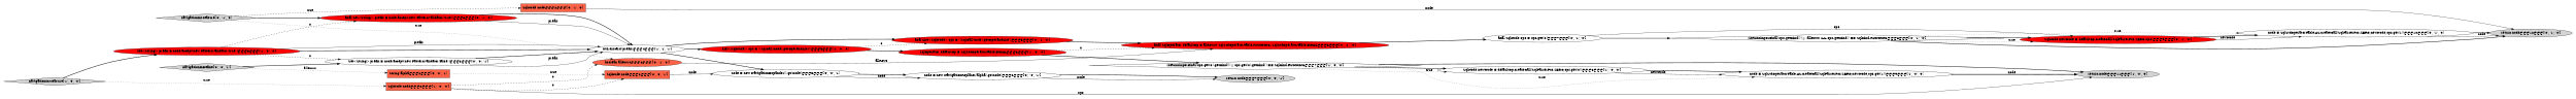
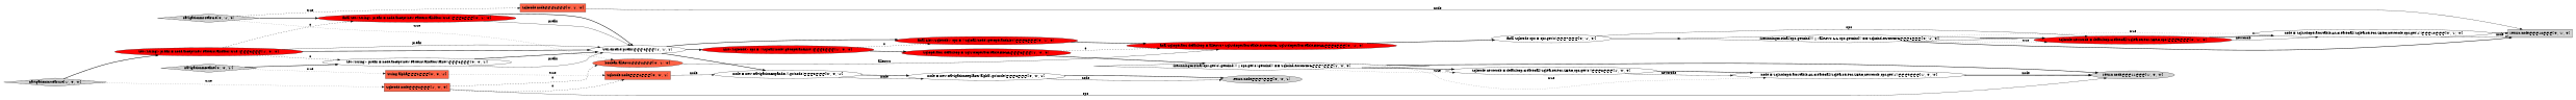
  digraph {
    rankdir=LR
    node [fillcolor=white shape=ellipse style=filled]
    edge [style=bold]
    n1 [fillcolor=tomato label="boolean allRows@@@2@@@['0', '1', '0']"]
    n2 [fillcolor=red label="final SqlOperator defaultOp = allRows? SqlStdOperatorTable.RUNNING: SqlStdOperatorTable.FINAL@@@6@@@['0', '1', '0']"]
    n3 [label="final SqlNode op0 = ops.get(0)@@@7@@@['0', '1', '0']"]
    n4 [fillcolor=lightgray label="navigationInMeasure['1', '0', '0']" shape=diamond]
    n5 [fillcolor=tomato label="SqlNode node@@@2@@@['1', '0', '0']" shape=box]
    n6 [fillcolor=red label="Set<String> prefix = node.accept(new PatternValidator(true))@@@3@@@['1', '0', '0']"]
    n7 [fillcolor=lightgray label="return node@@@11@@@['1', '0', '0']"]
    n8 [fillcolor=tomato label="SqlNode node@@@2@@@['0', '0', '1']" shape=box]
    n9 [label="Set<String> prefix = node.accept(new PatternValidator(false))@@@3@@@['0', '0', '1']"]
    n10 [label="Util.discard(prefix)@@@4@@@['1', '1', '1']"]
    n11 [fillcolor=red label="final Set<String> prefix = node.accept(new PatternValidator(true))@@@3@@@['0', '1', '0']"]
    n12 [label="node = new NavigationReplacer(alpha).go(node)@@@6@@@['0', '0', '1']"]
    n13 [fillcolor=lightgray label="return node@@@7@@@['0', '0', '1']"]
    n14 [label="node = new NavigationExpander().go(node)@@@5@@@['0', '0', '1']"]
    n15 [fillcolor=red label="final List<SqlNode> ops = ((SqlCall)node).getOperandList()@@@5@@@['0', '1', '0']"]
    n16 [fillcolor=red label="List<SqlNode> ops = ((SqlCall)node).getOperandList()@@@5@@@['1', '0', '0']"]
    n17 [label="!isRunningOrFinal(ops.get(0).getKind()) || ops.get(0).getKind() == SqlKind.RUNNING@@@7@@@['1', '0', '0']" shape=diamond]
    n18 [label="SqlNode newNode = defaultOp.createCall(SqlParserPos.ZERO,ops.get(0))@@@8@@@['1', '0', '0']"]
    n19 [label="node = SqlStdOperatorTable.AS.createCall(SqlParserPos.ZERO,newNode,ops.get(1))@@@9@@@['1', '0', '0']"]
    n20 [fillcolor=red label="SqlOperator defaultOp = SqlStdOperatorTable.FINAL@@@6@@@['1', '0', '0']"]
    n21 [fillcolor=red label="SqlNode newNode = defaultOp.createCall(SqlParserPos.ZERO,op0)@@@9@@@['0', '1', '0']"]
    n22 [label="node = SqlStdOperatorTable.AS.createCall(SqlParserPos.ZERO,newNode,ops.get(1))@@@10@@@['0', '1', '0']"]
-   n23 [fillcolor=lightgray label="return node@@@12@@@['0', '1', '0']"]
+   n23 [fillcolor=lightgray label="return node@@@12@@@['0', '1', '0']" shape=box]
    n24 [fillcolor=tomato label="String alpha@@@2@@@['0', '0', '1']" shape=box]
    n25 [fillcolor=lightgray label="navigationInMeasure['0', '1', '0']" shape=diamond]
    n26 [fillcolor=tomato label="SqlNode node@@@2@@@['0', '1', '0']" shape=box]
    n27 [label="!isRunningOrFinal(op0.getKind()) || !allRows && op0.getKind() == SqlKind.RUNNING@@@8@@@['0', '1', '0']" shape=diamond]
    n28 [fillcolor=lightgray label="navigationInDefine['0', '0', '1']" shape=diamond]
    n1 -> n2 [label=allRows style=solid]
    n2 -> n3
    n3 -> n21 [label=op0 style=solid]
    n3 -> n27
    n4 -> n5 [label=true style=dotted]
    n4 -> n6
    n5 -> n1 [label=0 style=dashed]
    n5 -> n7 [label=op0 style=solid]
    n5 -> n8 [label=0 style=dashed]
    n6 -> n9 [label=0 style=dashed]
    n6 -> n10 [label=prefix style=solid]
    n6 -> n10
    n6 -> n11 [label=0 style=dashed]
    n8 -> n14 [label="node" style=solid]
    n9 -> n10
    n9 -> n10 [label=prefix style=solid]
    n10 -> n14
    n10 -> n15
    n10 -> n16
    n11 -> n10
    n11 -> n10 [label=prefix style=solid]
    n12 -> n13
    n12 -> n13 [label="node" style=solid]
    n14 -> n12 [label="node" style=solid]
    n14 -> n12
    n15 -> n2
    n16 -> n15 [label=0 style=dashed]
    n16 -> n20
    n17 -> n7
    n17 -> n18 [label=true style=dotted]
    n17 -> n18
    n17 -> n19 [label=true style=dotted]
    n18 -> n19 [label=newNode style=solid]
    n18 -> n19
    n19 -> n7 [label="node" style=solid]
    n19 -> n7
    n20 -> n2 [label=0 style=dashed]
    n20 -> n17
    n21 -> n22 [label=newNode style=solid]
    n21 -> n22
    n22 -> n23 [label="node" style=solid]
    n22 -> n23
    n24 -> n8 [label=true style=dotted]
    n25 -> n1 [label=true style=dotted]
    n25 -> n11
    n25 -> n26 [label=true style=dashed]
    n26 -> n23 [label="node" style=solid]
    n27 -> n21
    n27 -> n21 [label=true style=dotted]
    n27 -> n22 [label=true style=dotted]
    n27 -> n23
    n28 -> n9
-   n28 -> n24 [label=allRows style=dotted]
+   n28 -> n24 [label=true style=dotted]
  }
